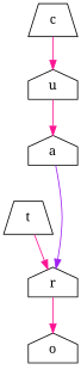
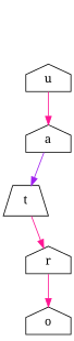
  digraph {
    fontname="Noto Serif"
    node [color=black fontname="Noto Serif" shape=house]
    edge [color=deeppink fontname="Noto Serif"]
-   c [shape=trapezium]
    u
    a
    t [shape=trapezium]
    r
    o
-   c -> u
    u -> a
-   a -> r [color=purple]
+   a -> t [color=purple]
    t -> r
    r -> o
  }
